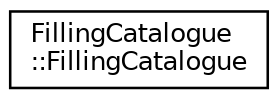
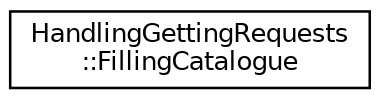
  digraph {
    rankdir=LR
-   n1 [color=black fillcolor=white fontname=Helvetica fontsize=10 height=0.2 label="FillingCatalogue\l::FillingCatalogue" shape=record style=filled width=0.4]
+   n1 [color=black fillcolor=white fontname=Helvetica fontsize=10 height=0.2 label="HandlingGettingRequests\l::FillingCatalogue" shape=record style=filled width=0.4]
  }
